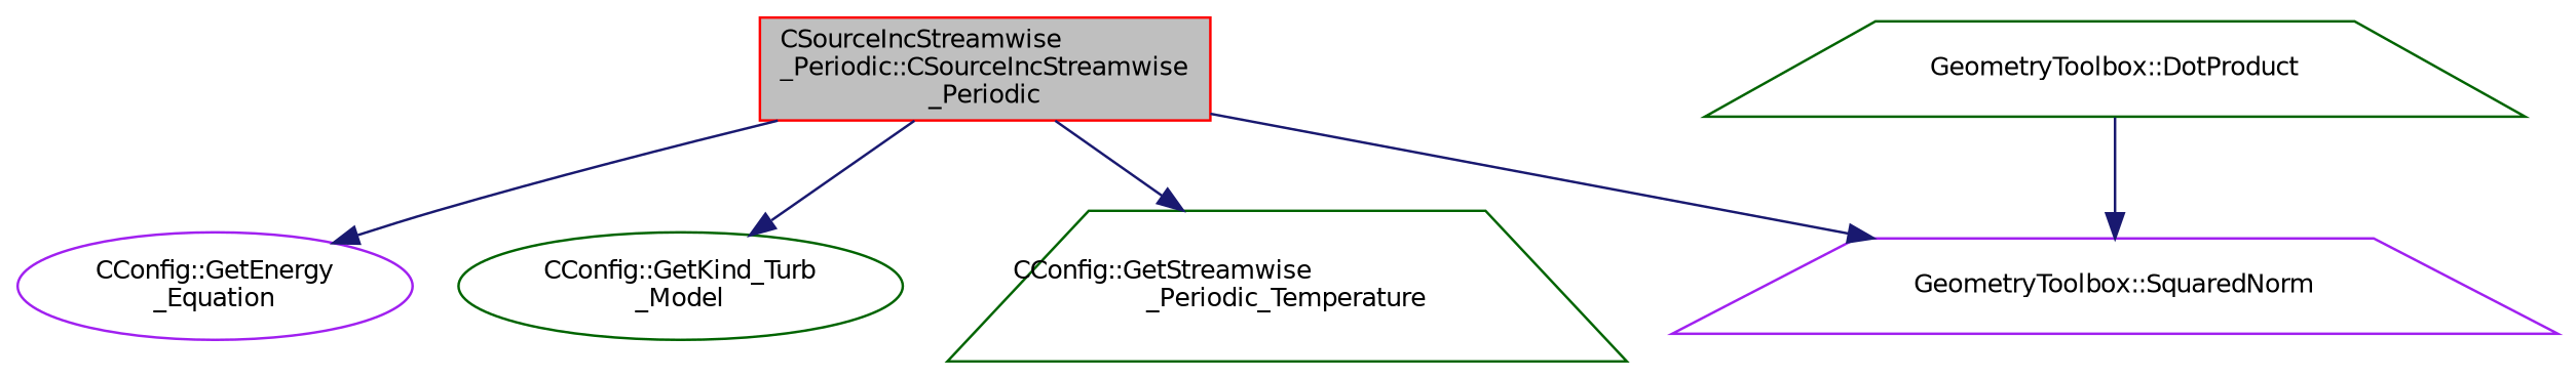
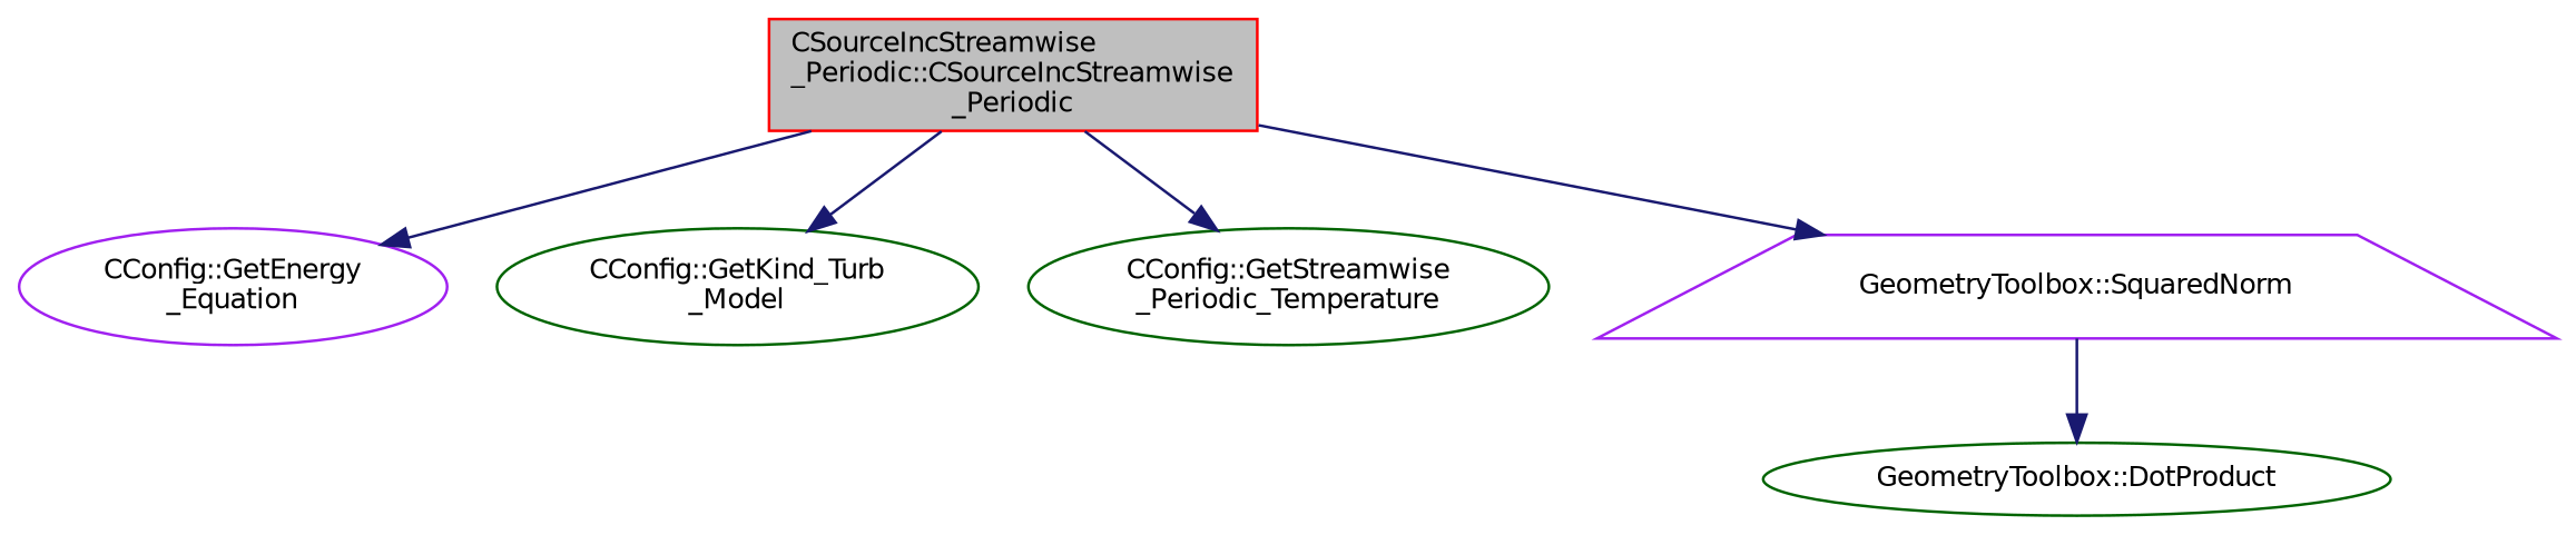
  digraph {
    rankdir=TB
    node [color=darkgreen fillcolor=white fontname=Helvetica fontsize=10 shape=ellipse style=filled]
    edge [color=midnightblue fontname=Helvetica fontsize=10 labelfontname=Helvetica labelfontsize=10 style=solid]
    n1 [color=red fillcolor=grey75 fontcolor=black height=0.2 label="CSourceIncStreamwise\l_Periodic::CSourceIncStreamwise\l_Periodic" shape=box width=0.4]
    n2 [color=purple height=0.2 label="CConfig::GetEnergy\l_Equation" width=0.4]
    n3 [height=0.2 label="CConfig::GetKind_Turb\l_Model" width=0.4]
-   n4 [height=0.2 label="CConfig::GetStreamwise\l_Periodic_Temperature" shape=trapezium width=0.4]
+   n4 [height=0.2 label="CConfig::GetStreamwise\l_Periodic_Temperature" width=0.4]
    n5 [color=purple height=0.2 label="GeometryToolbox::SquaredNorm" shape=trapezium width=0.4]
-   n6 [height=0.2 label="GeometryToolbox::DotProduct" shape=trapezium width=0.4]
+   n6 [height=0.2 label="GeometryToolbox::DotProduct" width=0.4]
    n1 -> n2
    n1 -> n3
    n1 -> n4
    n1 -> n5
-   n6 -> n5
+   n5 -> n6
  }
